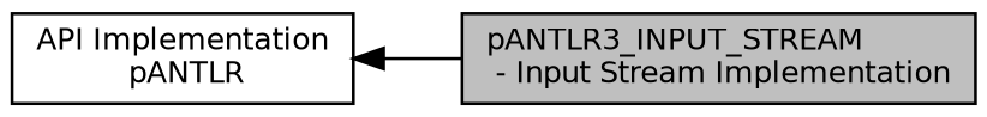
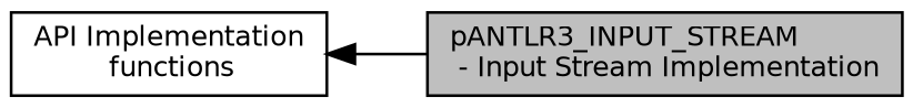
  digraph {
    rankdir=LR
    node [color=black fontname=Helvetica fontsize=10 shape=record style=filled]
    n1 [fillcolor=grey75 fontcolor=black height=0.2 label="pANTLR3_INPUT_STREAM\l - Input Stream Implementation" width=0.4]
-   n2 [fillcolor=white height=0.2 label="API Implementation\l pANTLR" width=0.4]
+   n2 [fillcolor=white height=0.2 label="API Implementation\l functions" width=0.4]
    n2 -> n1 [dir=back fontname=Helvetica fontsize=10 labelfontname=Helvetica labelfontsize=10 shape=plaintext style=solid]
  }
